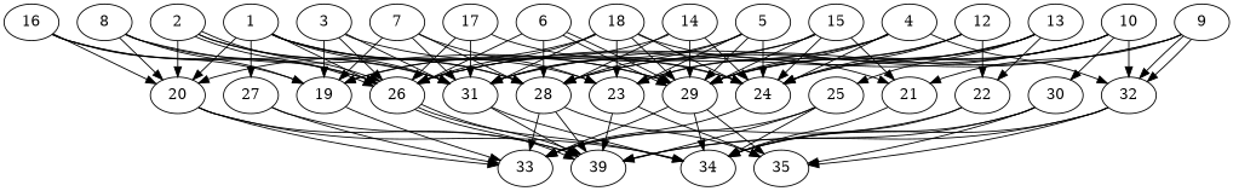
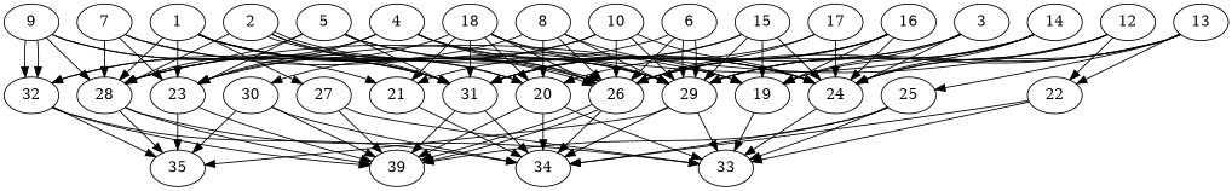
  digraph {
    node [alpha=0.06]
    1 [alpha=0.13 expect_size=266807400827502880]
    20 [expect_size=16296077361765005918208]
    23 [alpha=0.18 expect_size=37719712905569896]
    26 [alpha=0.18 expect_size=688472112563418496]
    27 [alpha=0.12 expect_size=6743953616781162053632]
    28 [alpha=0.04 expect_size=228759490224037536]
    29 [alpha=0.02 expect_size=725150674040985223168]
    31 [expect_size=167182379505654976]
    33 [alpha=0.02 expect_size=151409055203334848]
    34 [alpha=0.14 expect_size=255372430351644928]
    n11 [alpha=0.02 expect_size=74676080261389120 label=39]
    35 [alpha=0.14 expect_size=10285628220395113938944]
    2 [alpha=0.04 expect_size=395163338026102720]
    3 [alpha=0.11 expect_size=147092985777711616]
    19 [alpha=0.02 expect_size=6146331752775773323264]
    24 [alpha=0.20 expect_size=3047372532925996544]
    4 [alpha=0.12 expect_size=8617025381546915840]
    32 [alpha=0.15 expect_size=3418041648959610421248]
    5 [alpha=0.09 expect_size=56490015277379480]
    6 [alpha=0.12 expect_size=10201377235957741568]
    7 [alpha=0.15 expect_size=4005431439697307648]
    8 [alpha=0.19 expect_size=109271727953333776]
    9 [alpha=0.05 expect_size=190936711306412032000]
    21 [expect_size=849632901652165760]
    10 [alpha=0.14 expect_size=4908852628800658432]
    30 [alpha=0.11 expect_size=166114305047026848]
    12 [alpha=0.18 expect_size=2503152479548255240192]
    22 [alpha=0.18 expect_size=116137611402840160]
    13 [expect_size=1747489138950537216000]
    25 [alpha=0.03 expect_size=6443850384510952]
    14 [alpha=0.13 expect_size=166970829091830592]
    15 [alpha=0.19 expect_size=85149863387819147264]
    16 [alpha=0.10 expect_size=14786233174522708]
    17 [alpha=0.07 expect_size=2739420078649376256]
    18 [alpha=0.19 expect_size=15355626008087013359616]
    1 -> 20
    1 -> 23
    1 -> 26
    1 -> 27
    1 -> 28
    1 -> 29
    1 -> 31
    20 -> 33
    20 -> 34
    20 -> n11
    23 -> n11
    23 -> 35
    26 -> 34
    26 -> n11
    26 -> n11
    27 -> 33
    27 -> n11
    28 -> 33
    28 -> n11
    28 -> 35
    29 -> 33
    29 -> 34
    29 -> 35
    31 -> 34
    31 -> n11
    2 -> 20
    2 -> 26
    2 -> 26
    2 -> 28
    2 -> 31
    3 -> 26
    3 -> 31
    3 -> 19
    3 -> 24
    19 -> 33
    24 -> 33
    4 -> 23
    4 -> 26
    4 -> 29
    4 -> 24
    4 -> 32
    32 -> 34
    32 -> n11
    32 -> 35
    5 -> 23
    5 -> 28
    5 -> 29
    5 -> 31
    5 -> 24
    6 -> 26
    6 -> 28
    6 -> 29
    6 -> 29
    7 -> 23
    7 -> 28
    7 -> 31
    7 -> 19
    8 -> 20
    8 -> 26
    8 -> 29
    8 -> 19
-   10 -> 32
+   8 -> 32
    9 -> 28
    9 -> 31
    9 -> 32
    9 -> 32
    9 -> 21
    21 -> 34
    10 -> 26
    10 -> 28
    10 -> 29
    10 -> 24
    10 -> 30
    30 -> 34
    30 -> n11
    30 -> 35
    12 -> 23
    12 -> 29
    12 -> 24
    12 -> 22
    22 -> 33
    22 -> 34
    13 -> 26
    13 -> 29
    13 -> 24
    13 -> 22
    13 -> 25
    25 -> 33
    25 -> 34
    25 -> n11
    14 -> 28
    14 -> 29
    14 -> 19
    14 -> 24
    15 -> 29
    15 -> 31
    15 -> 19
    15 -> 24
    15 -> 21
    16 -> 20
    16 -> 26
    16 -> 31
    16 -> 19
+   16 -> 24
    17 -> 26
    17 -> 31
    17 -> 24
    18 -> 20
    18 -> 23
    18 -> 26
    18 -> 29
    18 -> 31
    18 -> 24
    18 -> 21
  }
